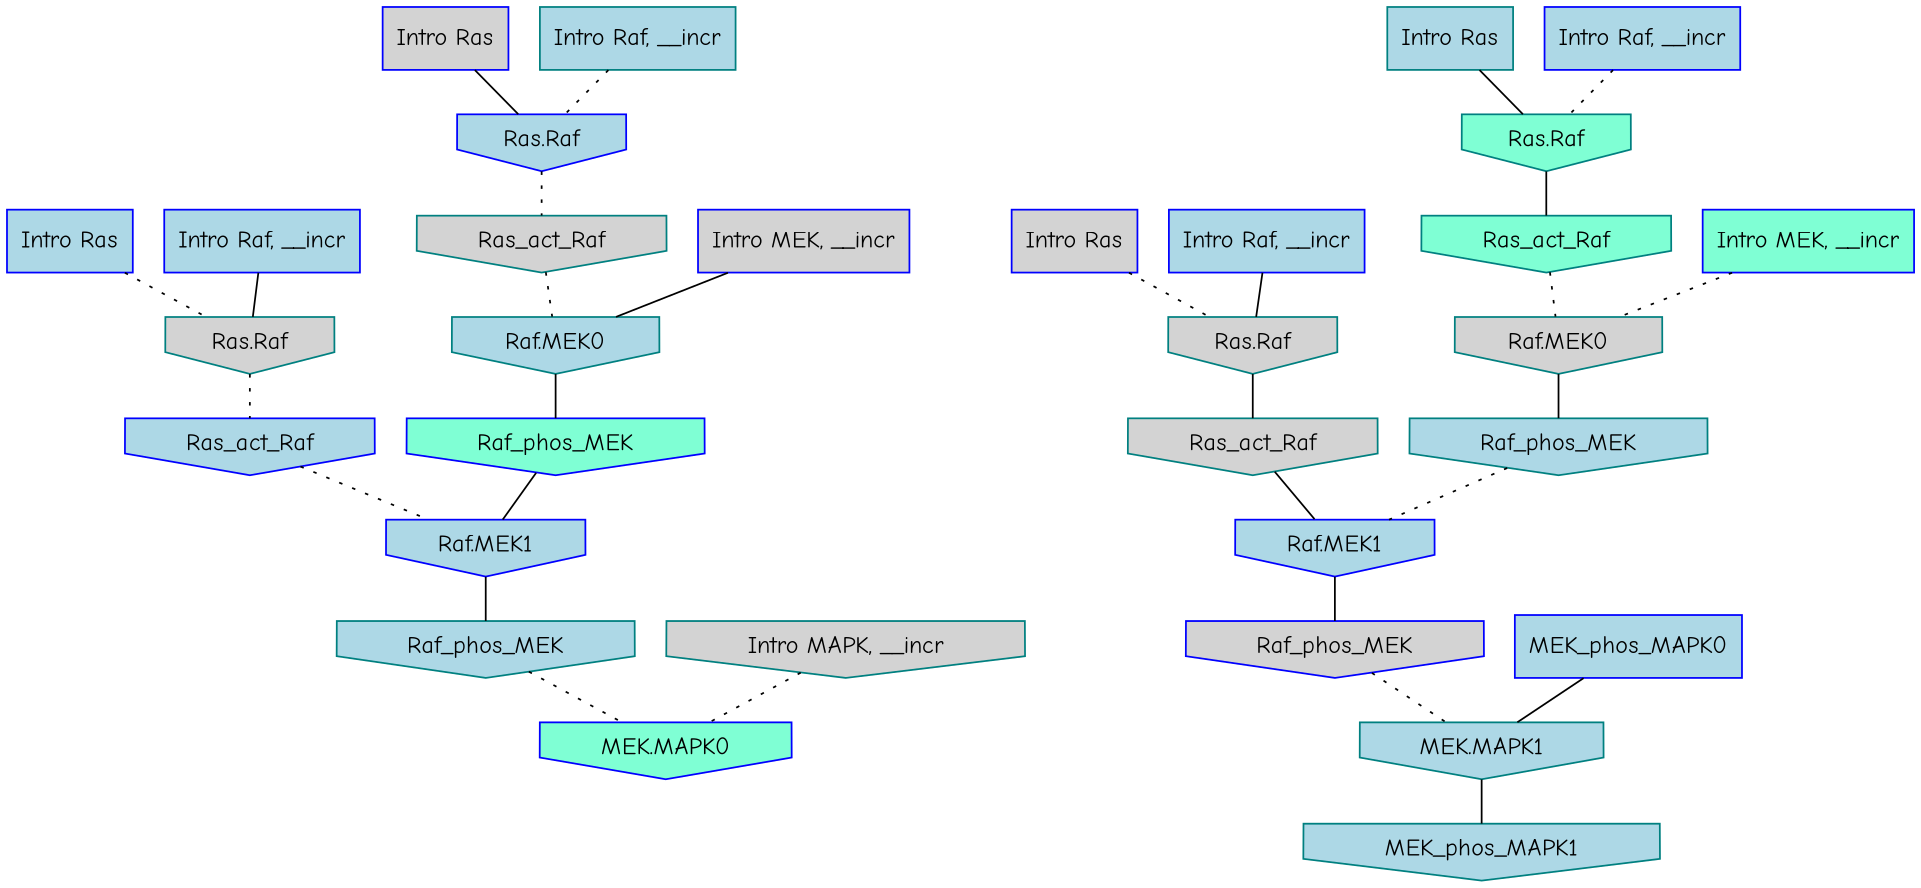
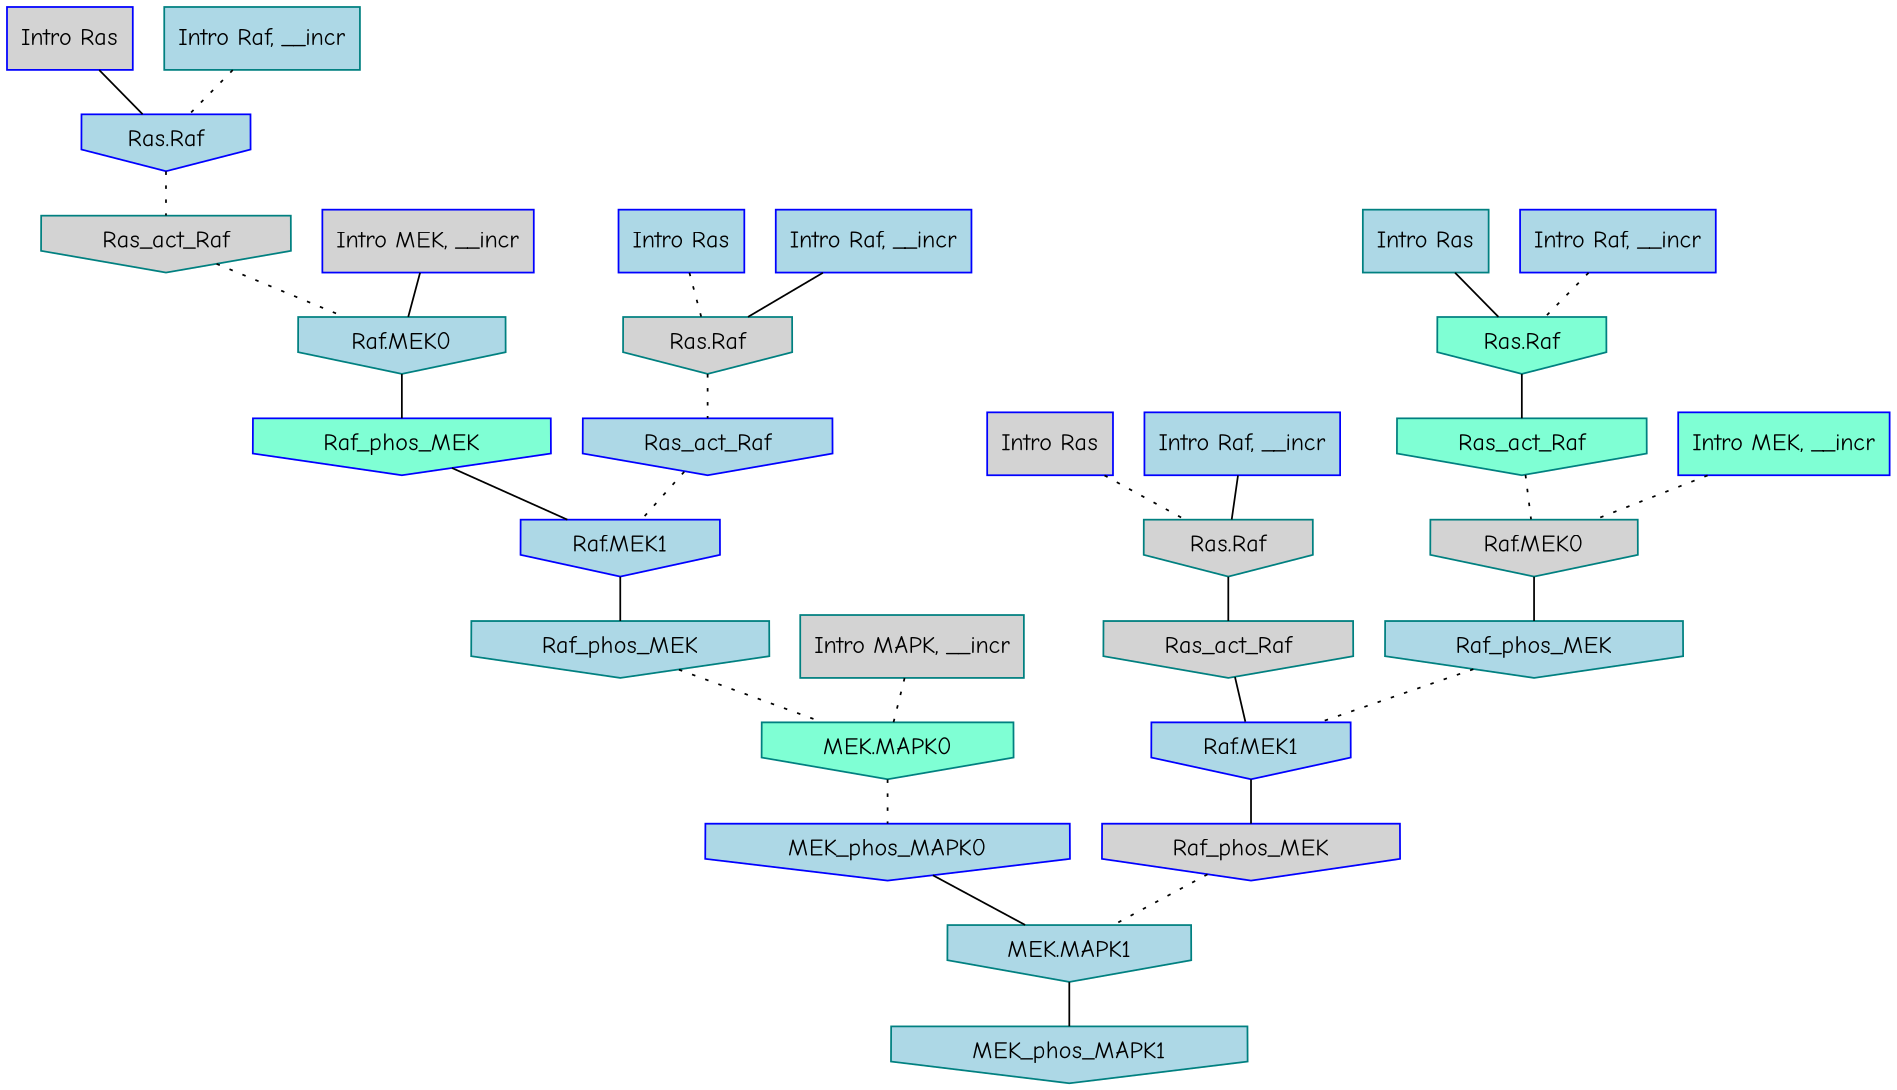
  digraph {
    fontname="Comic Neue"
    rankdir=TB
    ranksep=0.30
    node [color=teal fillcolor=lightblue fontname="Comic Neue" shape=invhouse style=filled]
    edge [color="0.000 0.000 0.000" dir=none fontname="Comic Neue" style=dotted]
    n1 [color=blue label="Intro Ras" shape=rectangle]
    n2 [fillcolor=lightgrey label="Ras.Raf"]
    n3 [color=blue label=Ras_act_Raf]
    n4 [color=blue fillcolor=lightgrey label="Intro Ras" shape=rectangle]
    n5 [color=blue label="Ras.Raf"]
    n6 [fillcolor=lightgrey label=Ras_act_Raf]
    n7 [color=blue fillcolor=lightgrey label="Intro Ras" shape=rectangle]
    n8 [fillcolor=lightgrey label="Ras.Raf"]
    n9 [fillcolor=lightgrey label=Ras_act_Raf]
    n10 [label="Intro Ras" shape=rectangle]
    n11 [fillcolor=aquamarine label="Ras.Raf"]
    n12 [fillcolor=aquamarine label=Ras_act_Raf]
    n13 [label="Intro Raf, __incr" shape=rectangle]
    n14 [color=blue label="Intro Raf, __incr" shape=rectangle]
    n15 [color=blue label="Intro Raf, __incr" shape=rectangle]
    n16 [color=blue label="Intro Raf, __incr" shape=rectangle]
    n17 [color=blue fillcolor=aquamarine label="Intro MEK, __incr" shape=rectangle]
    n18 [fillcolor=lightgrey label="Raf.MEK0"]
    n19 [label=Raf_phos_MEK]
    n20 [color=blue fillcolor=lightgrey label="Intro MEK, __incr" shape=rectangle]
    n21 [label="Raf.MEK0"]
    n22 [color=blue fillcolor=aquamarine label=Raf_phos_MEK]
-   n23 [fillcolor=lightgrey label="Intro MAPK, __incr"]
-   n24 [color=blue fillcolor=aquamarine label="MEK.MAPK0"]
-   n25 [color=blue label=MEK_phos_MAPK0 shape=box]
+   n23 [fillcolor=lightgrey label="Intro MAPK, __incr" shape=rectangle]
+   n24 [fillcolor=aquamarine label="MEK.MAPK0"]
+   n25 [color=blue label=MEK_phos_MAPK0]
    n26 [color=blue label="Raf.MEK1"]
    n27 [label=Raf_phos_MEK]
    n28 [color=blue label="Raf.MEK1"]
    n29 [color=blue fillcolor=lightgrey label=Raf_phos_MEK]
    n30 [label="MEK.MAPK1"]
    n31 [label=MEK_phos_MAPK1]
    n1 -> n2
    n2 -> n3
    n3 -> n26
    n4 -> n5 [style=solid]
    n5 -> n6
    n6 -> n21
    n7 -> n8
    n8 -> n9 [style=solid]
    n9 -> n28 [style=solid]
    n10 -> n11 [style=solid]
    n11 -> n12 [style=solid]
    n12 -> n18
    n13 -> n5
    n14 -> n2 [style=solid]
    n15 -> n11
    n16 -> n8 [style=solid]
    n17 -> n18
    n18 -> n19 [style=solid]
    n19 -> n28
    n20 -> n21 [style=solid]
    n21 -> n22 [style=solid]
    n22 -> n26 [style=solid]
    n23 -> n24
+   n24 -> n25
    n25 -> n30 [style=solid]
    n26 -> n27 [style=solid]
    n27 -> n24
    n28 -> n29 [style=solid]
    n29 -> n30
    n30 -> n31 [style=solid]
  }
